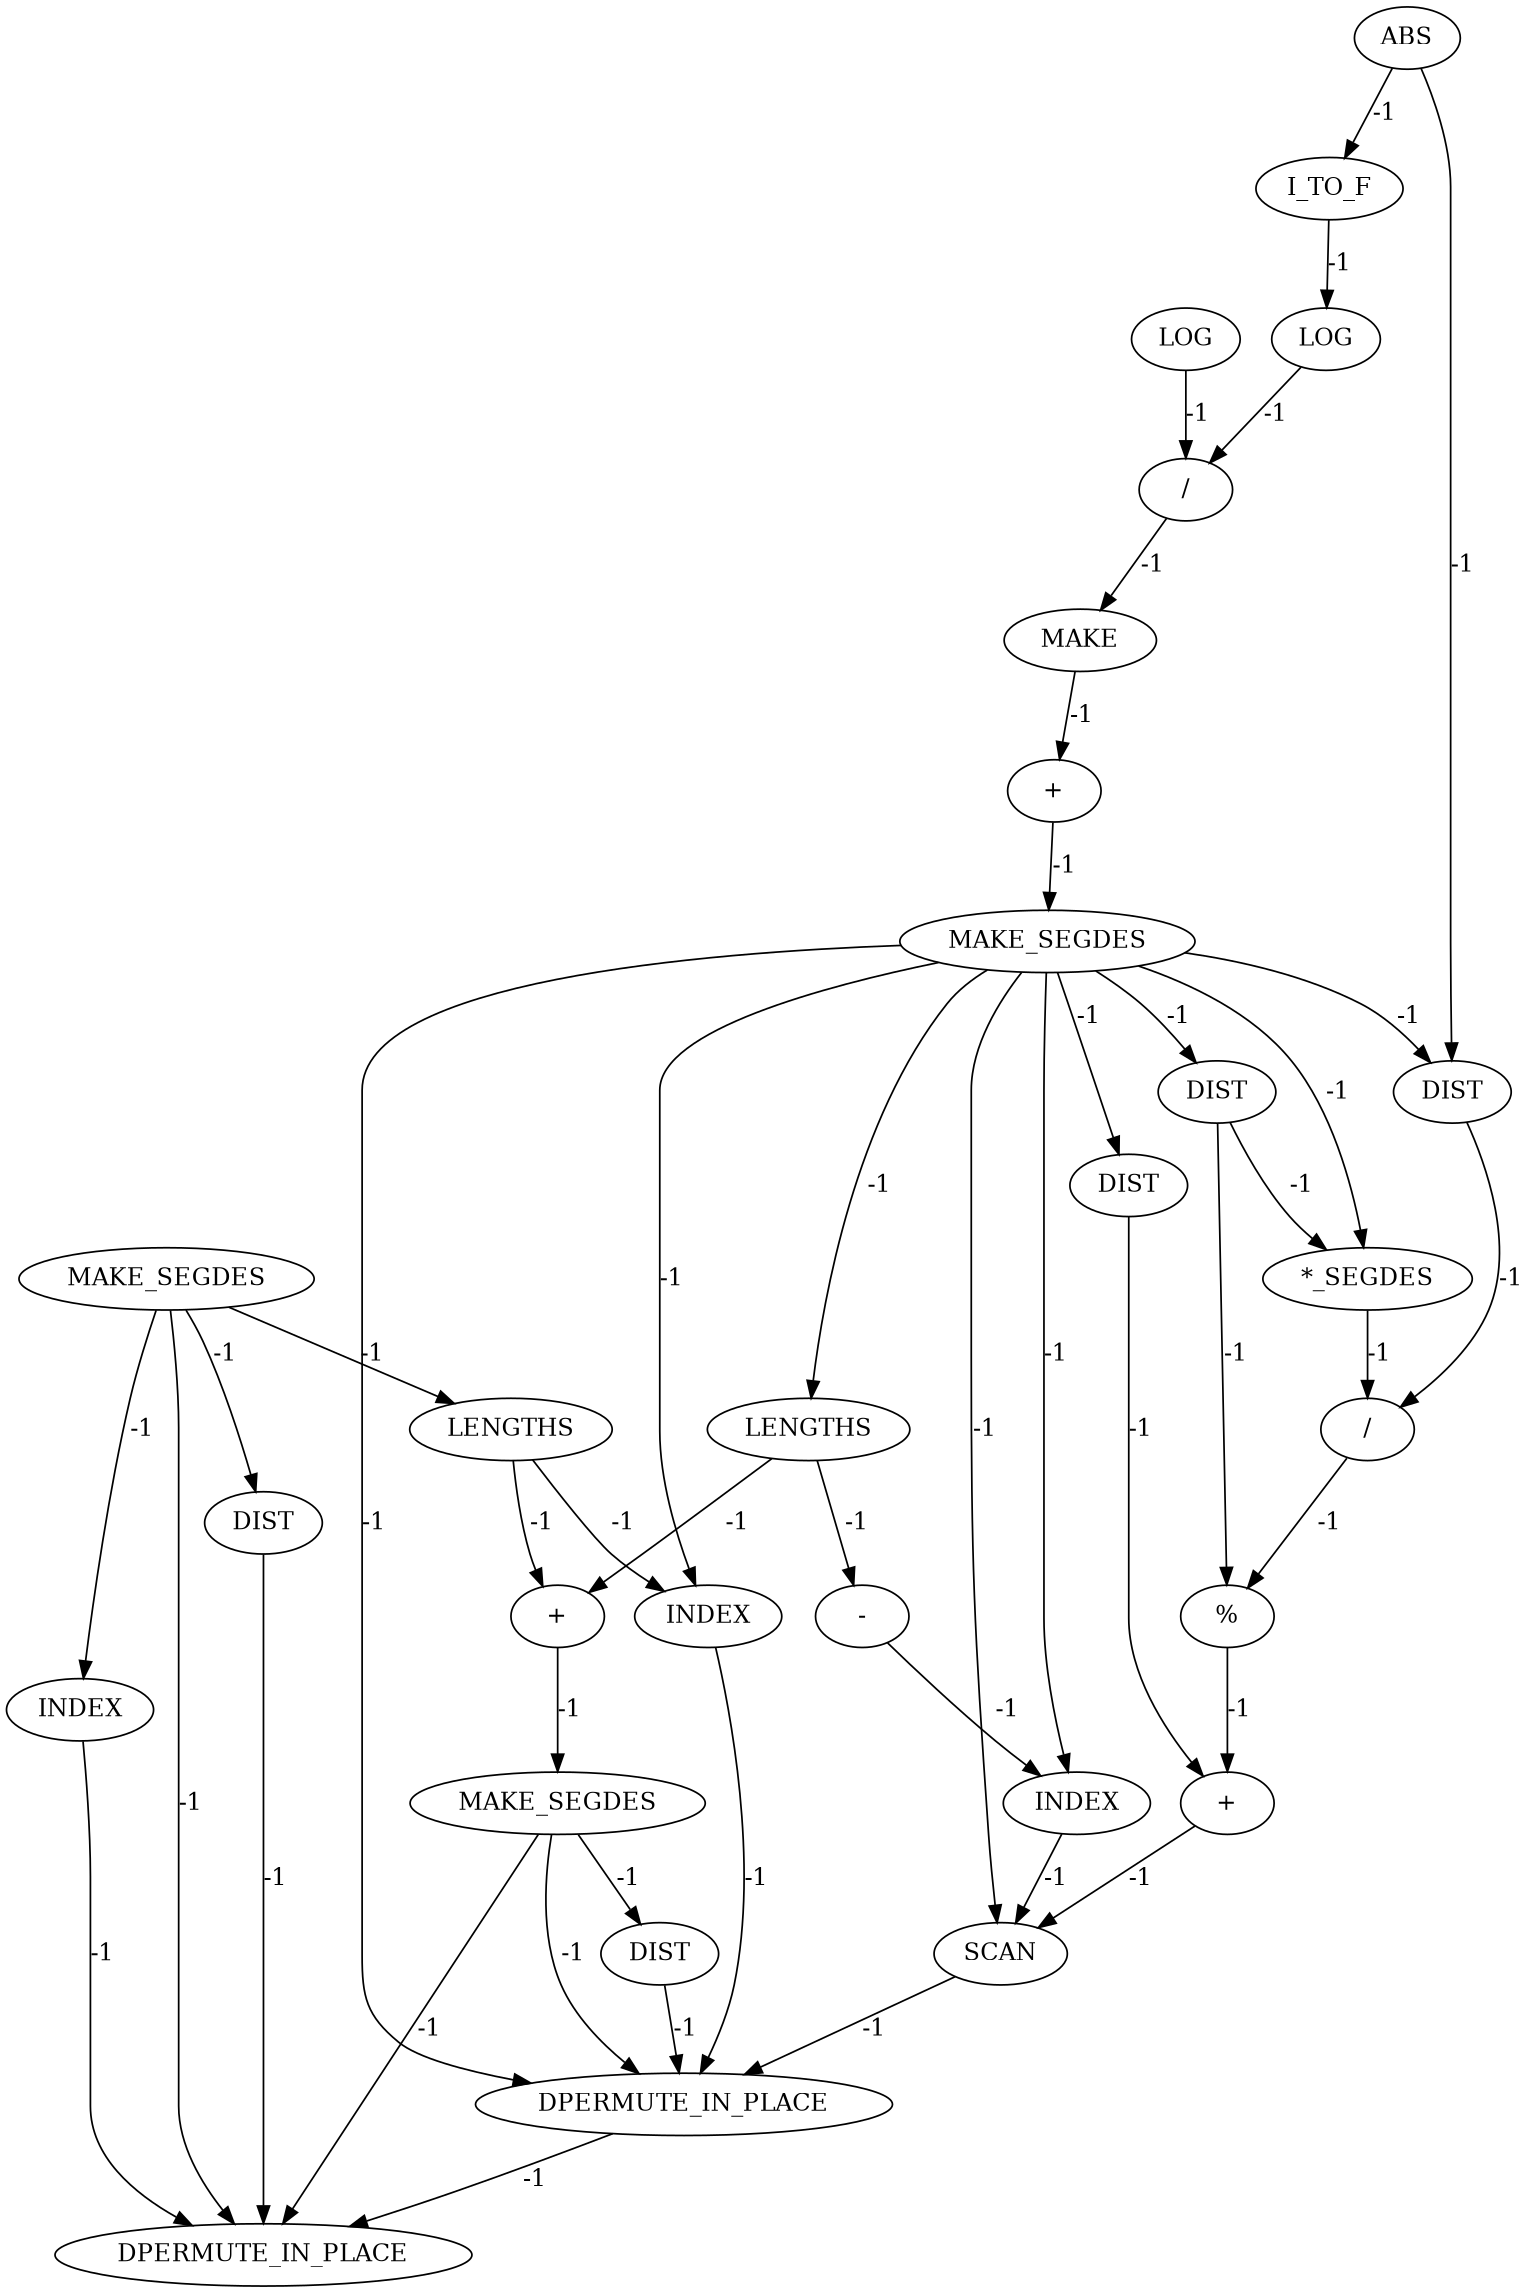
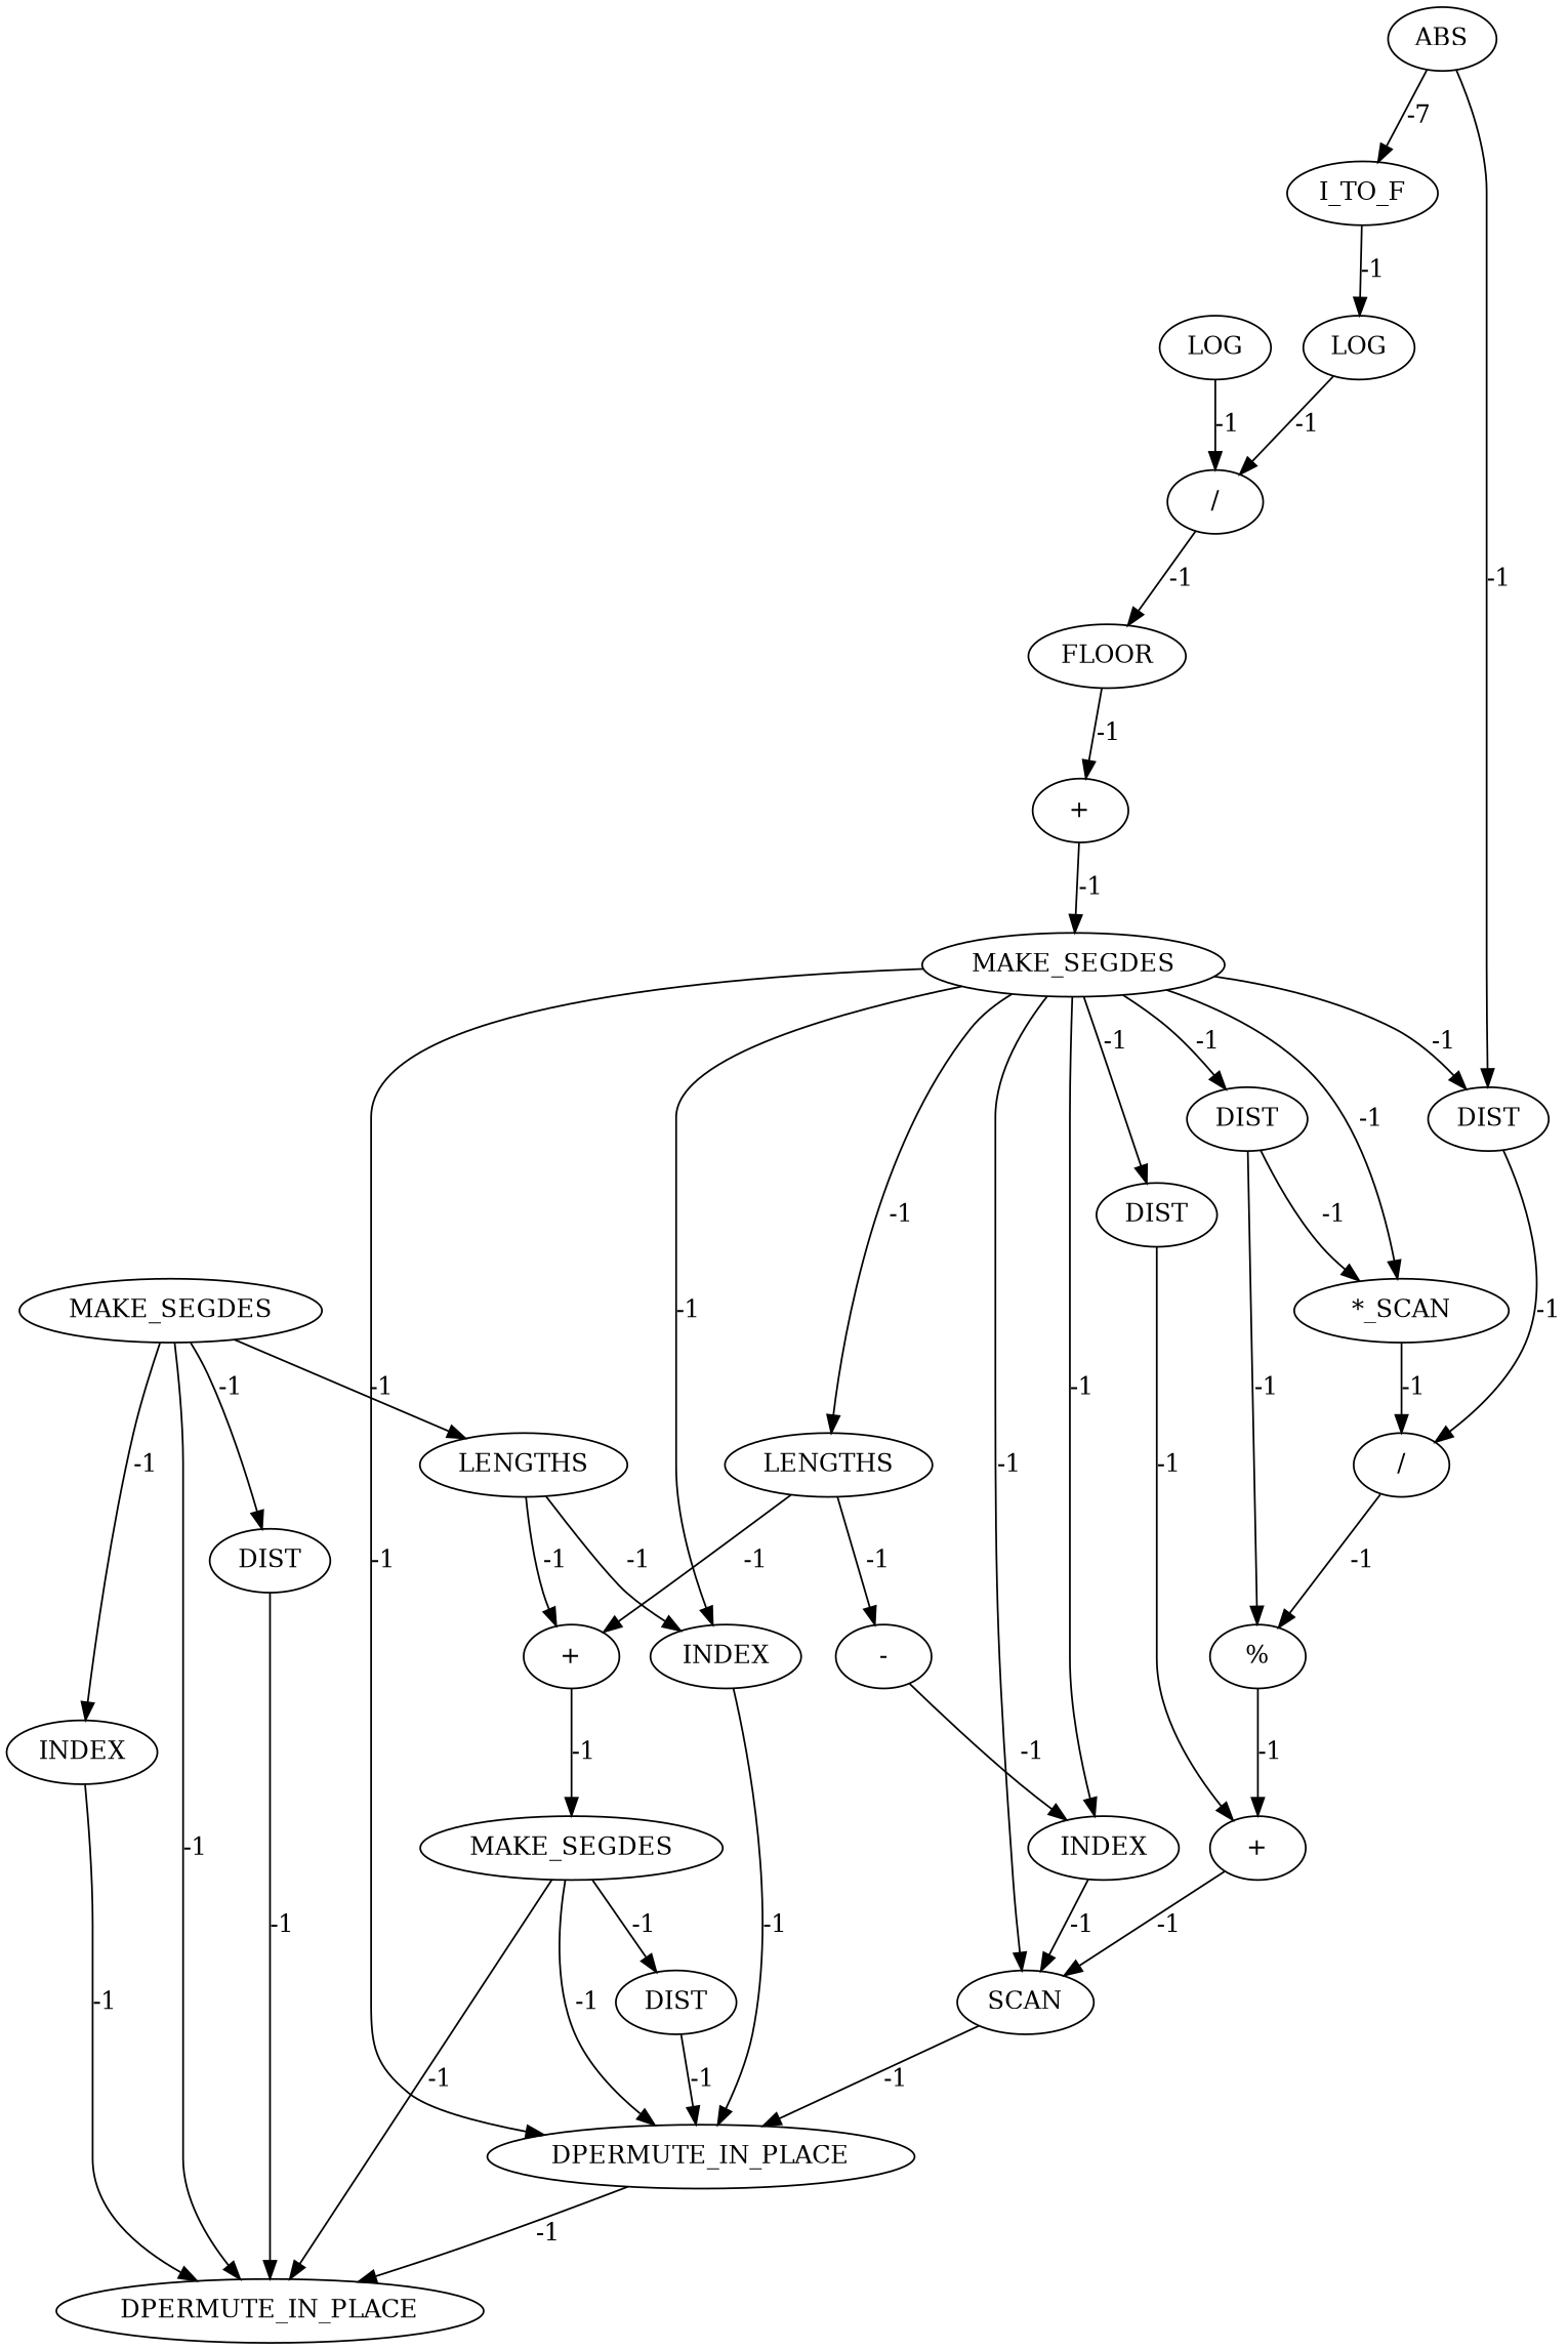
  digraph {
    node [cost=0]
    edge [cost=-1]
    n1 [label=DPERMUTE_IN_PLACE]
    n2 [label=MAKE_SEGDES]
    n3 [label=DIST]
-   n4 [label="*_SEGDES"]
+   n4 [label="*_SCAN"]
    n5 [label=DIST]
    n6 [label=DPERMUTE_IN_PLACE]
    n7 [label=INDEX]
    n8 [label=SCAN]
    n9 [label=INDEX]
    n10 [label=LENGTHS]
    n11 [label=DIST]
    n12 [label="+"]
    n13 [label="/"]
    n14 [label="%"]
    n15 [label="-"]
    n16 [label="+"]
    n17 [label=MAKE_SEGDES]
    n18 [label=LENGTHS]
    n19 [label=DIST]
    n20 [label=INDEX]
    n21 [label="+"]
    n22 [label=MAKE_SEGDES]
    n23 [label=DIST]
    n24 [label=I_TO_F]
    n25 [label=LOG]
    n26 [label="/"]
    n27 [label=ABS]
-   n28 [label=MAKE]
+   n28 [label=FLOOR]
    n29 [label=LOG]
    n2 -> n3 [label=-1]
    n2 -> n4 [label=-1]
    n2 -> n5 [label=-1]
    n2 -> n6 [label=-1]
    n2 -> n7 [label=-1]
    n2 -> n8 [label=-1]
    n2 -> n9 [label=-1]
    n2 -> n10 [label=-1]
    n2 -> n11 [label=-1]
    n3 -> n12 [label=-1]
    n4 -> n13 [label=-1]
    n5 -> n4 [label=-1]
    n5 -> n14 [label=-1]
    n6 -> n1 [label=-1]
    n7 -> n6 [label=-1]
    n8 -> n6 [label=-1]
    n9 -> n8 [label=-1]
    n10 -> n15 [label=-1]
    n10 -> n16 [label=-1]
    n11 -> n13 [label=-1]
    n12 -> n8 [label=-1]
    n13 -> n14 [label=-1]
    n14 -> n12 [label=-1]
    n15 -> n9 [label=-1]
    n16 -> n22 [label=-1]
    n17 -> n1 [label=-1]
    n17 -> n18 [label=-1]
    n17 -> n19 [label=-1]
    n17 -> n20 [label=-1]
    n18 -> n7 [label=-1]
    n18 -> n16 [label=-1]
    n19 -> n1 [label=-1]
    n20 -> n1 [label=-1]
    n21 -> n2 [label=-1]
    n22 -> n1 [label=-1]
    n22 -> n6 [label=-1]
    n22 -> n23 [label=-1]
    n23 -> n6 [label=-1]
    n24 -> n25 [label=-1]
    n25 -> n26 [label=-1]
    n26 -> n28 [label=-1]
    n27 -> n11 [label=-1]
-   n27 -> n24 [label=-1]
+   n27 -> n24 [label=-7]
    n28 -> n21 [label=-1]
    n29 -> n26 [label=-1]
  }
